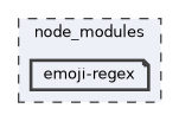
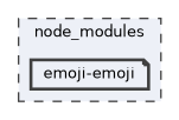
  digraph {
    compound=true
-   n1 [color=grey25 fillcolor="#edf0f7" fontname=Helvetica fontsize=10 height=0.2 label="emoji-regex" shape=note style="filled,bold" width=0.4]
+   n1 [color=grey25 fillcolor="#edf0f7" fontname=Helvetica fontsize=10 height=0.2 label="emoji-emoji" shape=note style="filled,bold" width=0.4]
    subgraph cluster_1 {
      bgcolor="#edf0f7"
      fontname=Helvetica
      fontsize=10
      label=node_modules
      pencolor=grey25
      style="filled,dashed"
      n1
    }
  }
